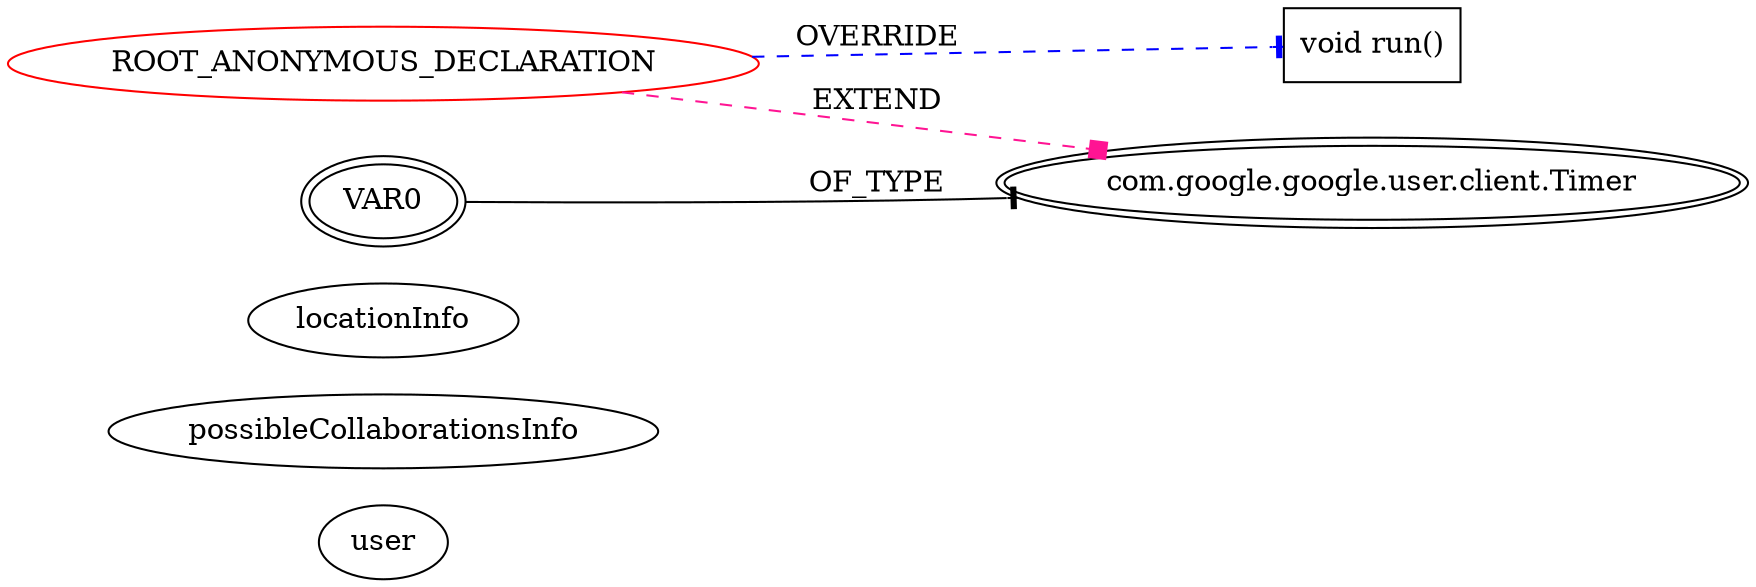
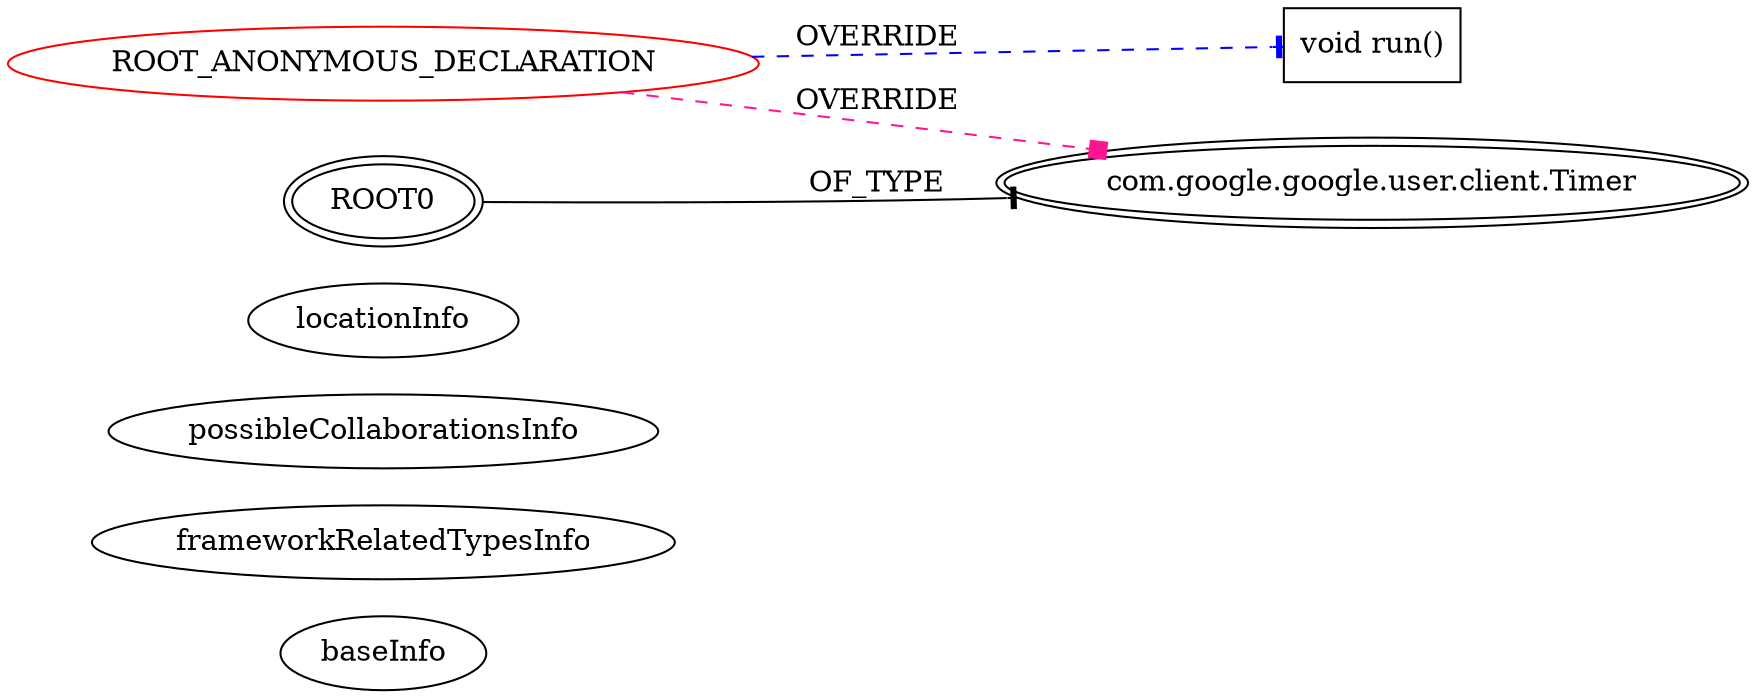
  digraph {
    rankdir=LR
    edge [arrowhead=tee style=dashed]
-   baseInfo [category=extension_graph graphId=2958 isAnonymous=true possibleRelation=false label=user]
+   baseInfo [category=extension_graph graphId=2958 isAnonymous=true possibleRelation=false]
+   frameworkRelatedTypesInfo [0="com.google.gwt.user.client.Timer"]
    possibleCollaborationsInfo
    locationInfo [contextSignature="void EventsCalendarTable_ColumnResizeListener()" filePath="/hmiguellima-ugat/ugat-master/src/org/ucp/gwt/widgets/EventsCalendarTable.java" graphId=2958 projectName="hmiguellima-ugat"]
    n5 [color=red isFrameworkType=false label=ROOT_ANONYMOUS_DECLARATION vertexType=ROOT_ANONYMOUS_DECLARATION]
    n6 [isFrameworkType=true label="com.google.google.user.client.Timer" peripheries=2 vertexType=FRAMEWORK_CLASS_TYPE]
    n7 [isFrameworkType=false label="void run()" shape=box vertexType=OVERRIDING_METHOD_DECLARATION]
-   n8 [isFrameworkType=true label=VAR0 peripheries=2 vertexType=OUTSIDE_VARIABLE_EXPRESION]
-   n5 -> n6 [arrowhead=box color=deeppink label=EXTEND]
+   n8 [isFrameworkType=true label=ROOT0 peripheries=2 vertexType=OUTSIDE_VARIABLE_EXPRESION]
+   n5 -> n6 [arrowhead=box color=deeppink label=OVERRIDE]
    n5 -> n7 [color=blue label=OVERRIDE]
    n8 -> n6 [color=black label=OF_TYPE style=solid]
  }
